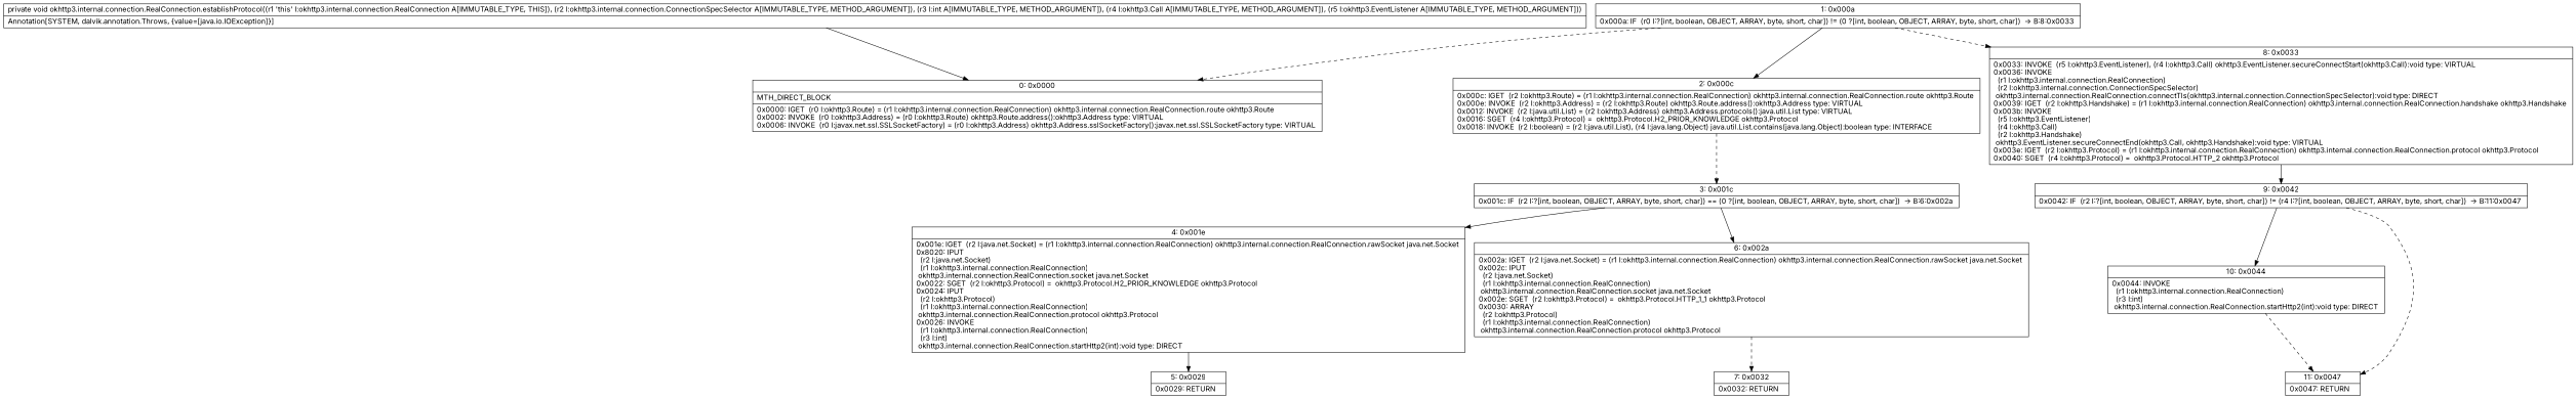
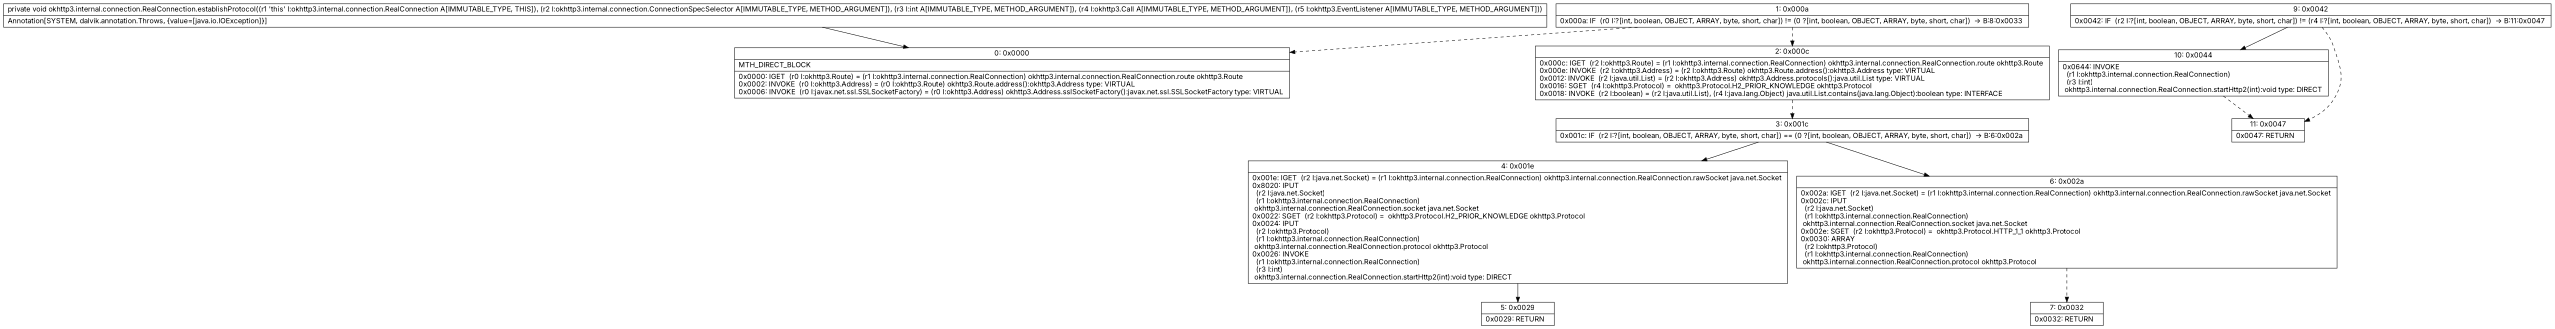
  digraph {
    fontname=Inter
    node [fontname=Inter shape=record]
    edge [fontname=Inter style=dashed]
    n1 [label="{0\:\ 0x0000|MTH_DIRECT_BLOCK\l|0x0000: IGET  (r0 I:okhttp3.Route) = (r1 I:okhttp3.internal.connection.RealConnection) okhttp3.internal.connection.RealConnection.route okhttp3.Route \l0x0002: INVOKE  (r0 I:okhttp3.Address) = (r0 I:okhttp3.Route) okhttp3.Route.address():okhttp3.Address type: VIRTUAL \l0x0006: INVOKE  (r0 I:javax.net.ssl.SSLSocketFactory) = (r0 I:okhttp3.Address) okhttp3.Address.sslSocketFactory():javax.net.ssl.SSLSocketFactory type: VIRTUAL \l}"]
    n2 [label="{1\:\ 0x000a|0x000a: IF  (r0 I:?[int, boolean, OBJECT, ARRAY, byte, short, char]) != (0 ?[int, boolean, OBJECT, ARRAY, byte, short, char])  \-\> B:8:0x0033 \l}"]
    n3 [label="{2\:\ 0x000c|0x000c: IGET  (r2 I:okhttp3.Route) = (r1 I:okhttp3.internal.connection.RealConnection) okhttp3.internal.connection.RealConnection.route okhttp3.Route \l0x000e: INVOKE  (r2 I:okhttp3.Address) = (r2 I:okhttp3.Route) okhttp3.Route.address():okhttp3.Address type: VIRTUAL \l0x0012: INVOKE  (r2 I:java.util.List) = (r2 I:okhttp3.Address) okhttp3.Address.protocols():java.util.List type: VIRTUAL \l0x0016: SGET  (r4 I:okhttp3.Protocol) =  okhttp3.Protocol.H2_PRIOR_KNOWLEDGE okhttp3.Protocol \l0x0018: INVOKE  (r2 I:boolean) = (r2 I:java.util.List), (r4 I:java.lang.Object) java.util.List.contains(java.lang.Object):boolean type: INTERFACE \l}"]
-   n4 [label="{8\:\ 0x0033|0x0033: INVOKE  (r5 I:okhttp3.EventListener), (r4 I:okhttp3.Call) okhttp3.EventListener.secureConnectStart(okhttp3.Call):void type: VIRTUAL \l0x0036: INVOKE  \l  (r1 I:okhttp3.internal.connection.RealConnection)\l  (r2 I:okhttp3.internal.connection.ConnectionSpecSelector)\l okhttp3.internal.connection.RealConnection.connectTls(okhttp3.internal.connection.ConnectionSpecSelector):void type: DIRECT \l0x0039: IGET  (r2 I:okhttp3.Handshake) = (r1 I:okhttp3.internal.connection.RealConnection) okhttp3.internal.connection.RealConnection.handshake okhttp3.Handshake \l0x003b: INVOKE  \l  (r5 I:okhttp3.EventListener)\l  (r4 I:okhttp3.Call)\l  (r2 I:okhttp3.Handshake)\l okhttp3.EventListener.secureConnectEnd(okhttp3.Call, okhttp3.Handshake):void type: VIRTUAL \l0x003e: IGET  (r2 I:okhttp3.Protocol) = (r1 I:okhttp3.internal.connection.RealConnection) okhttp3.internal.connection.RealConnection.protocol okhttp3.Protocol \l0x0040: SGET  (r4 I:okhttp3.Protocol) =  okhttp3.Protocol.HTTP_2 okhttp3.Protocol \l}"]
    n5 [label="{3\:\ 0x001c|0x001c: IF  (r2 I:?[int, boolean, OBJECT, ARRAY, byte, short, char]) == (0 ?[int, boolean, OBJECT, ARRAY, byte, short, char])  \-\> B:6:0x002a \l}"]
    n6 [label="{9\:\ 0x0042|0x0042: IF  (r2 I:?[int, boolean, OBJECT, ARRAY, byte, short, char]) != (r4 I:?[int, boolean, OBJECT, ARRAY, byte, short, char])  \-\> B:11:0x0047 \l}"]
    n7 [label="{4\:\ 0x001e|0x001e: IGET  (r2 I:java.net.Socket) = (r1 I:okhttp3.internal.connection.RealConnection) okhttp3.internal.connection.RealConnection.rawSocket java.net.Socket \l0x8020: IPUT  \l  (r2 I:java.net.Socket)\l  (r1 I:okhttp3.internal.connection.RealConnection)\l okhttp3.internal.connection.RealConnection.socket java.net.Socket \l0x0022: SGET  (r2 I:okhttp3.Protocol) =  okhttp3.Protocol.H2_PRIOR_KNOWLEDGE okhttp3.Protocol \l0x0024: IPUT  \l  (r2 I:okhttp3.Protocol)\l  (r1 I:okhttp3.internal.connection.RealConnection)\l okhttp3.internal.connection.RealConnection.protocol okhttp3.Protocol \l0x0026: INVOKE  \l  (r1 I:okhttp3.internal.connection.RealConnection)\l  (r3 I:int)\l okhttp3.internal.connection.RealConnection.startHttp2(int):void type: DIRECT \l}"]
    n8 [label="{6\:\ 0x002a|0x002a: IGET  (r2 I:java.net.Socket) = (r1 I:okhttp3.internal.connection.RealConnection) okhttp3.internal.connection.RealConnection.rawSocket java.net.Socket \l0x002c: IPUT  \l  (r2 I:java.net.Socket)\l  (r1 I:okhttp3.internal.connection.RealConnection)\l okhttp3.internal.connection.RealConnection.socket java.net.Socket \l0x002e: SGET  (r2 I:okhttp3.Protocol) =  okhttp3.Protocol.HTTP_1_1 okhttp3.Protocol \l0x0030: ARRAY  \l  (r2 I:okhttp3.Protocol)\l  (r1 I:okhttp3.internal.connection.RealConnection)\l okhttp3.internal.connection.RealConnection.protocol okhttp3.Protocol \l}"]
    n9 [label="{5\:\ 0x0029|0x0029: RETURN   \l}"]
    n10 [label="{7\:\ 0x0032|0x0032: RETURN   \l}"]
-   n11 [label="{10\:\ 0x0044|0x0044: INVOKE  \l  (r1 I:okhttp3.internal.connection.RealConnection)\l  (r3 I:int)\l okhttp3.internal.connection.RealConnection.startHttp2(int):void type: DIRECT \l}"]
+   n11 [label="{10\:\ 0x0044|0x0644: INVOKE  \l  (r1 I:okhttp3.internal.connection.RealConnection)\l  (r3 I:int)\l okhttp3.internal.connection.RealConnection.startHttp2(int):void type: DIRECT \l}"]
    n12 [label="{11\:\ 0x0047|0x0047: RETURN   \l}"]
    n13 [label="{private void okhttp3.internal.connection.RealConnection.establishProtocol((r1 'this' I:okhttp3.internal.connection.RealConnection A[IMMUTABLE_TYPE, THIS]), (r2 I:okhttp3.internal.connection.ConnectionSpecSelector A[IMMUTABLE_TYPE, METHOD_ARGUMENT]), (r3 I:int A[IMMUTABLE_TYPE, METHOD_ARGUMENT]), (r4 I:okhttp3.Call A[IMMUTABLE_TYPE, METHOD_ARGUMENT]), (r5 I:okhttp3.EventListener A[IMMUTABLE_TYPE, METHOD_ARGUMENT]))  | Annotation[SYSTEM, dalvik.annotation.Throws, \{value=[java.io.IOException]\}]\l}"]
    n2 -> n1
-   n2 -> n3 [style=solid]
-   n2 -> n4
+   n2 -> n3
    n3 -> n5
-   n4 -> n6 [style=solid]
    n5 -> n7 [style=solid]
    n5 -> n8 [style=solid]
    n6 -> n11 [style=solid]
    n6 -> n12
    n7 -> n9 [style=solid]
    n8 -> n10
    n11 -> n12
    n13 -> n1 [style=solid]
  }
